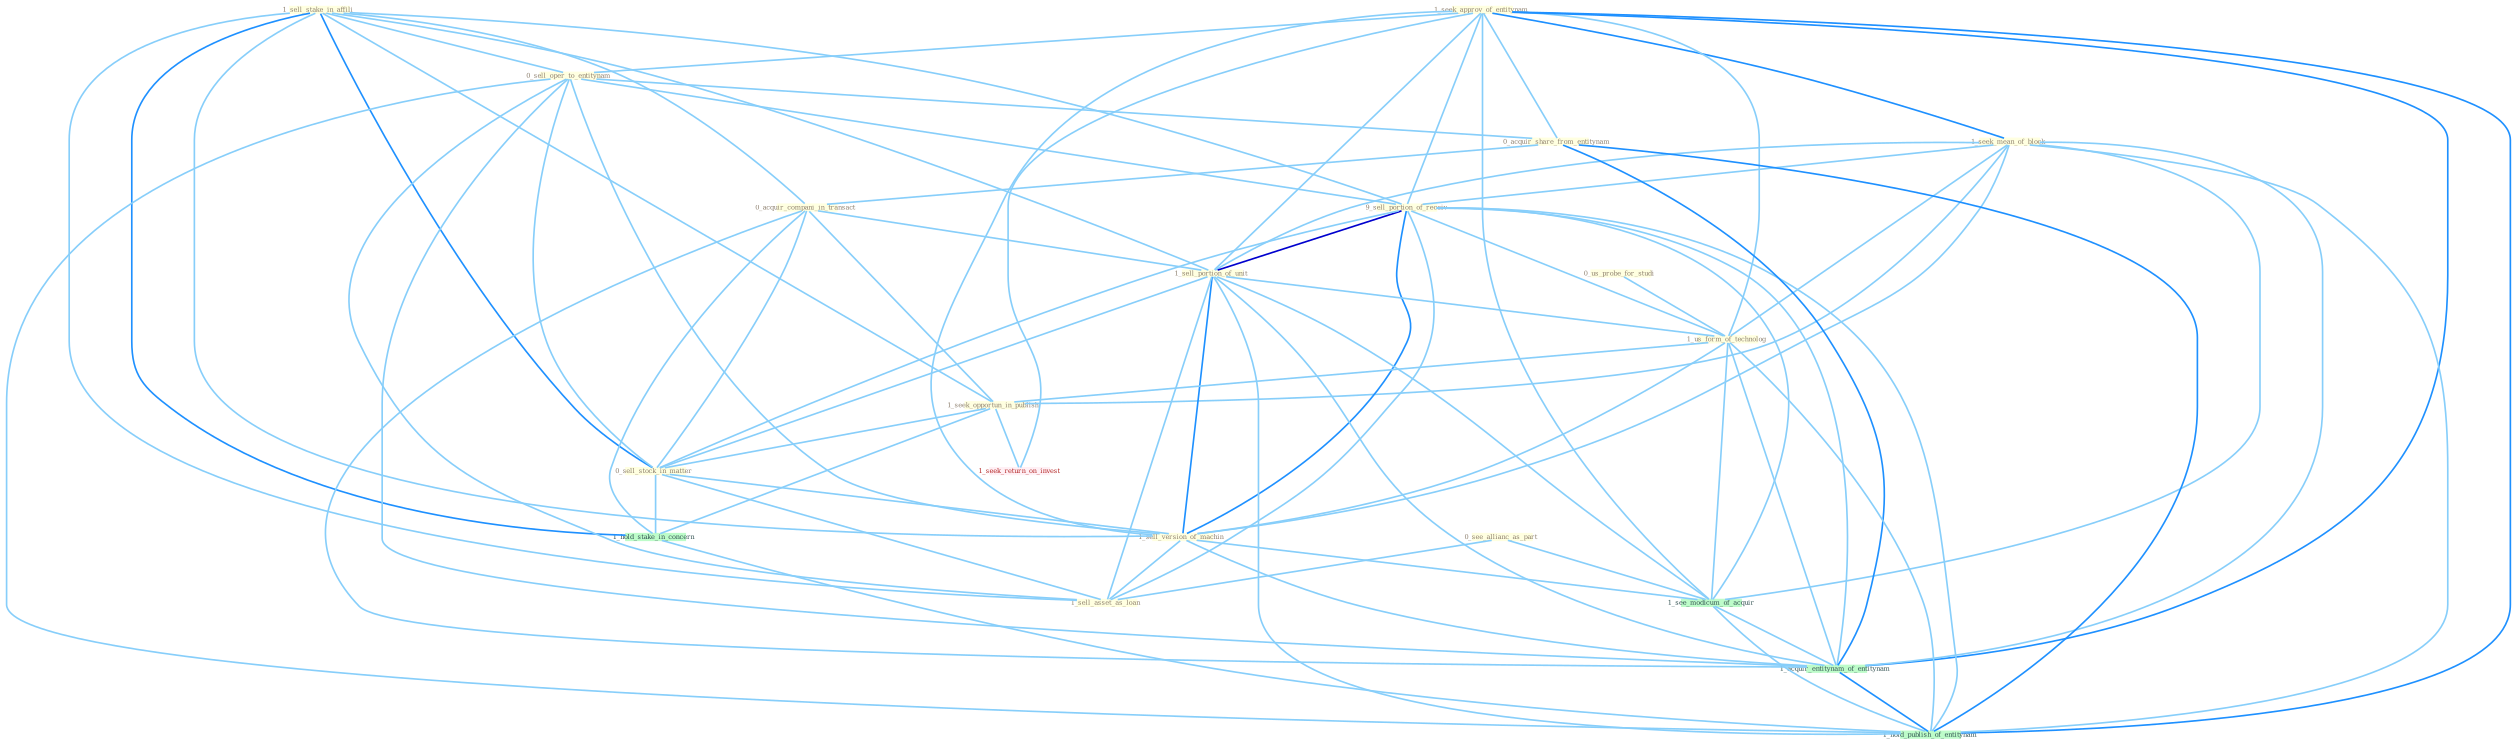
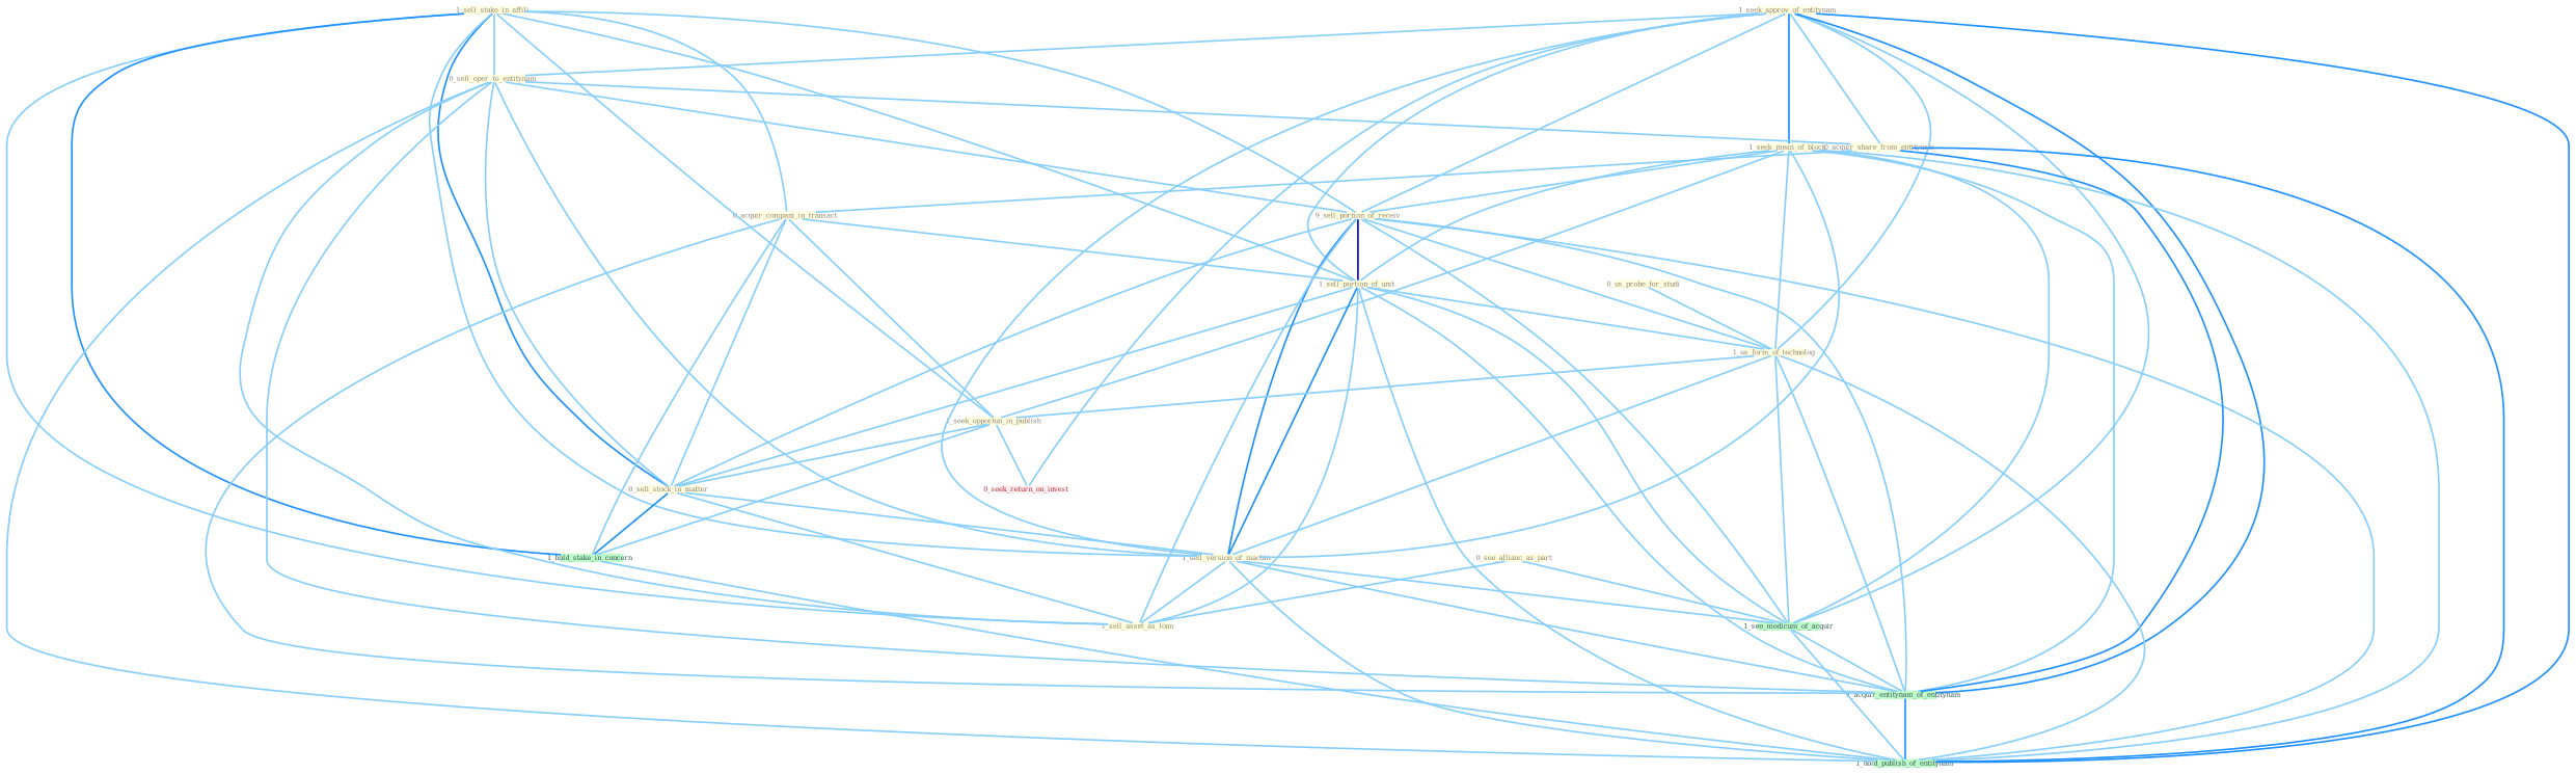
  graph {
    node [color="#ffffe0" fixedsize=true fontcolor="#8b7d6b" fontsize=4 shape=polygon style=filled]
    edge [color="#87cefa" w=1]
    "1_sell_stake_in_affili " [height=.06 width=.5]
    "1_seek_approv_of_entitynam " [height=.06 width=.5]
    "0_sell_oper_to_entitynam " [height=.06 width=.5]
    "1_seek_mean_of_block " [height=.06 width=.5]
    n5 [height=.06 label="9_sell_portion_of_receiv" width=.5]
    "0_acquir_share_from_entitynam " [height=.06 width=.5]
    "0_acquir_compani_in_transact " [height=.06 width=.5]
    "0_us_probe_for_studi " [height=.06 width=.5]
    "1_seek_opportun_in_publish " [height=.06 width=.5]
    "1_sell_portion_of_unit " [height=.06 width=.5]
    "0_see_allianc_as_part " [height=.06 width=.5]
    "0_sell_stock_in_matter " [height=.06 width=.5]
    "1_us_form_of_technolog " [height=.06 width=.5]
    "1_sell_version_of_machin " [height=.06 width=.5]
    "1_sell_asset_as_loan " [height=.06 width=.5]
-   "0_seek_return_on_invest " [color="#fff0f5" fontcolor="#b22222" height=.06 width=.5 label="1_seek_return_on_invest"]
+   "0_seek_return_on_invest " [color="#fff0f5" fontcolor="#b22222" height=.06 width=.5]
    "1_hold_stake_in_concern " [color="#BDFCC9" fontcolor="#2f4f4f" height=.06 width=.5]
    n18 [color="#BDFCC9" fontcolor="#2f4f4f" height=.06 label="1_see_modicum_of_acquir" width=.5]
    "1_acquir_entitynam_of_entitynam " [color="#BDFCC9" fontcolor="#2f4f4f" height=.06 width=.5]
    n20 [color="#BDFCC9" fontcolor="#2f4f4f" height=.06 label="1_hold_publish_of_entitynam" width=.5]
    subgraph sub_1 {
      "1_sell_stake_in_affili "
      "1_seek_approv_of_entitynam "
      "0_sell_oper_to_entitynam "
      "1_seek_mean_of_block "
      n5
      "0_acquir_share_from_entitynam "
      "0_acquir_compani_in_transact "
      "0_us_probe_for_studi "
      "1_seek_opportun_in_publish "
      "1_sell_portion_of_unit "
      "0_see_allianc_as_part "
      "0_sell_stock_in_matter "
      "1_us_form_of_technolog "
      "1_sell_version_of_machin "
      "1_sell_asset_as_loan "
    }
    subgraph sub_2 {
      "0_seek_return_on_invest "
    }
    "1_sell_stake_in_affili " -- "0_sell_oper_to_entitynam "
    "1_sell_stake_in_affili " -- n5
    "1_sell_stake_in_affili " -- "0_acquir_compani_in_transact "
    "1_sell_stake_in_affili " -- "1_seek_opportun_in_publish "
    "1_sell_stake_in_affili " -- "1_sell_portion_of_unit "
    "1_sell_stake_in_affili " -- "0_sell_stock_in_matter " [color="#1e90ff" w=2]
    "1_sell_stake_in_affili " -- "1_sell_version_of_machin "
    "1_sell_stake_in_affili " -- "1_sell_asset_as_loan "
    "1_sell_stake_in_affili " -- "1_hold_stake_in_concern " [color="#1e90ff" w=2]
    "1_seek_approv_of_entitynam " -- "0_sell_oper_to_entitynam "
    "1_seek_approv_of_entitynam " -- "1_seek_mean_of_block " [color="#1e90ff" w=2]
    "1_seek_approv_of_entitynam " -- n5
    "1_seek_approv_of_entitynam " -- "0_acquir_share_from_entitynam "
    "1_seek_approv_of_entitynam " -- "1_sell_portion_of_unit "
    "1_seek_approv_of_entitynam " -- "1_us_form_of_technolog "
    "1_seek_approv_of_entitynam " -- "1_sell_version_of_machin "
    "1_seek_approv_of_entitynam " -- "0_seek_return_on_invest "
    "1_seek_approv_of_entitynam " -- n18
    "1_seek_approv_of_entitynam " -- "1_acquir_entitynam_of_entitynam " [color="#1e90ff" w=2]
    "1_seek_approv_of_entitynam " -- n20 [color="#1e90ff" w=2]
    "0_sell_oper_to_entitynam " -- n5
    "0_sell_oper_to_entitynam " -- "0_acquir_share_from_entitynam "
    "0_sell_oper_to_entitynam " -- "0_sell_stock_in_matter "
    "0_sell_oper_to_entitynam " -- "1_sell_version_of_machin "
    "0_sell_oper_to_entitynam " -- "1_sell_asset_as_loan "
    "0_sell_oper_to_entitynam " -- "1_acquir_entitynam_of_entitynam "
    "0_sell_oper_to_entitynam " -- n20
    "1_seek_mean_of_block " -- n5
    "1_seek_mean_of_block " -- "1_seek_opportun_in_publish "
    "1_seek_mean_of_block " -- "1_sell_portion_of_unit "
    "1_seek_mean_of_block " -- "1_us_form_of_technolog "
    "1_seek_mean_of_block " -- "1_sell_version_of_machin "
    "1_seek_mean_of_block " -- n18
    "1_seek_mean_of_block " -- "1_acquir_entitynam_of_entitynam "
    "1_seek_mean_of_block " -- n20
    n5 -- "1_sell_portion_of_unit " [color="#0000cd" w=3]
    n5 -- "0_sell_stock_in_matter "
    n5 -- "1_us_form_of_technolog "
    n5 -- "1_sell_version_of_machin " [color="#1e90ff" w=2]
    n5 -- "1_sell_asset_as_loan "
    n5 -- n18
    n5 -- "1_acquir_entitynam_of_entitynam "
    n5 -- n20
    "0_acquir_share_from_entitynam " -- "0_acquir_compani_in_transact "
    "0_acquir_share_from_entitynam " -- "1_acquir_entitynam_of_entitynam " [color="#1e90ff" w=2]
    "0_acquir_share_from_entitynam " -- n20 [color="#1e90ff" w=2]
    "0_acquir_compani_in_transact " -- "1_seek_opportun_in_publish "
    "0_acquir_compani_in_transact " -- "1_sell_portion_of_unit "
    "0_acquir_compani_in_transact " -- "0_sell_stock_in_matter "
    "0_acquir_compani_in_transact " -- "1_hold_stake_in_concern "
    "0_acquir_compani_in_transact " -- "1_acquir_entitynam_of_entitynam "
    "0_us_probe_for_studi " -- "1_us_form_of_technolog "
    "1_seek_opportun_in_publish " -- "0_sell_stock_in_matter "
    "1_seek_opportun_in_publish " -- "0_seek_return_on_invest "
    "1_seek_opportun_in_publish " -- "1_hold_stake_in_concern "
    "1_sell_portion_of_unit " -- "0_sell_stock_in_matter "
    "1_sell_portion_of_unit " -- "1_us_form_of_technolog "
    "1_sell_portion_of_unit " -- "1_sell_version_of_machin " [color="#1e90ff" w=2]
    "1_sell_portion_of_unit " -- "1_sell_asset_as_loan "
    "1_sell_portion_of_unit " -- n18
    "1_sell_portion_of_unit " -- "1_acquir_entitynam_of_entitynam "
    "1_sell_portion_of_unit " -- n20
    "0_see_allianc_as_part " -- "1_sell_asset_as_loan "
    "0_see_allianc_as_part " -- n18
    "0_sell_stock_in_matter " -- "1_sell_version_of_machin "
    "0_sell_stock_in_matter " -- "1_sell_asset_as_loan "
-   "0_sell_stock_in_matter " -- "1_hold_stake_in_concern "
+   "0_sell_stock_in_matter " -- "1_hold_stake_in_concern " [color="#1e90ff"]
    "1_us_form_of_technolog " -- "1_seek_opportun_in_publish "
    "1_us_form_of_technolog " -- "1_sell_version_of_machin "
    "1_us_form_of_technolog " -- n18
    "1_us_form_of_technolog " -- "1_acquir_entitynam_of_entitynam "
    "1_us_form_of_technolog " -- n20
    "1_sell_version_of_machin " -- "1_sell_asset_as_loan "
    "1_sell_version_of_machin " -- n18
    "1_sell_version_of_machin " -- "1_acquir_entitynam_of_entitynam "
+   "1_sell_version_of_machin " -- n20
    "1_hold_stake_in_concern " -- n20
    n18 -- "1_acquir_entitynam_of_entitynam "
    n18 -- n20
    "1_acquir_entitynam_of_entitynam " -- n20 [color="#1e90ff" w=2]
  }
